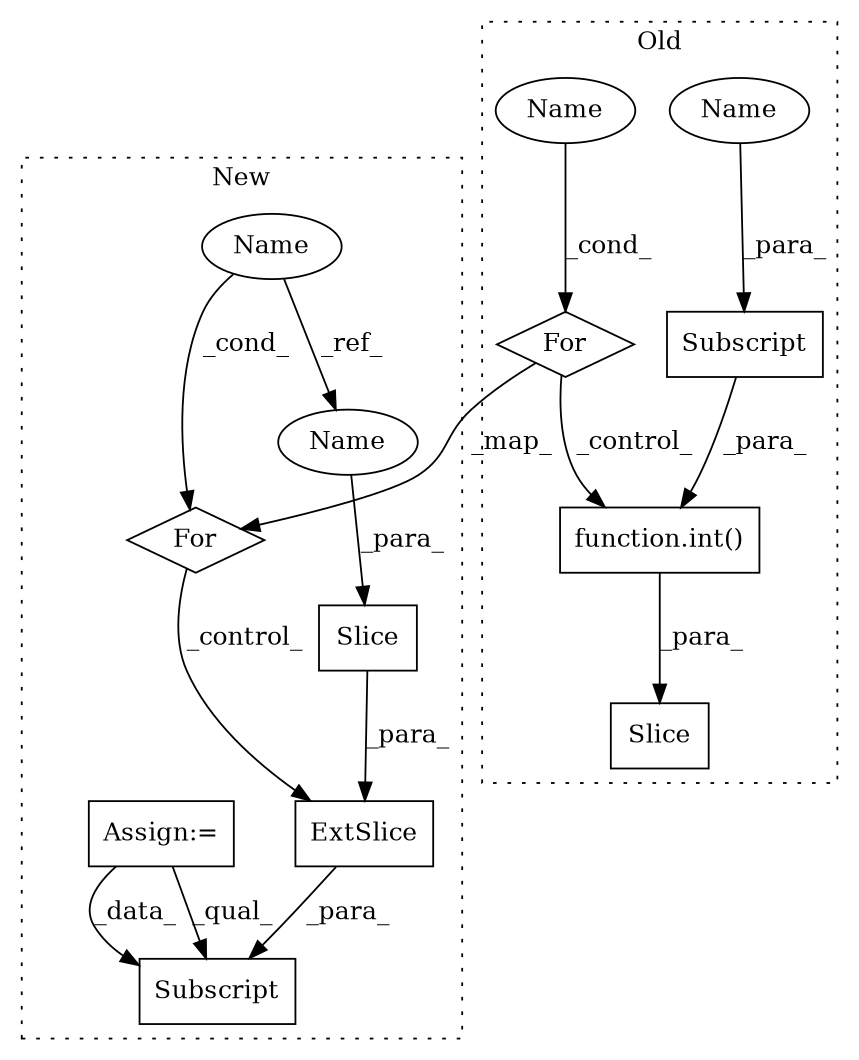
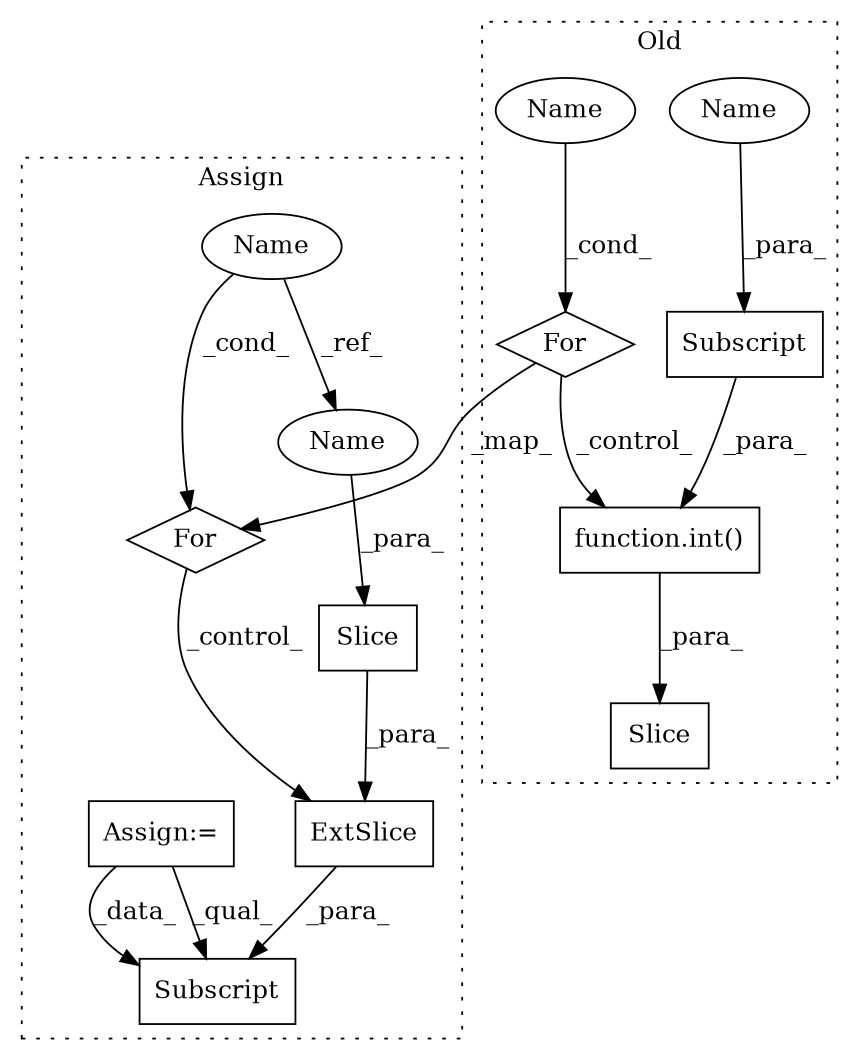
  digraph {
    node [a=87 l=3 s=6471 shape=box]
    n1 [a=80 l=22 label=Slice s=6298]
    n2 [a=75 l="4,1" label="function.int()" s="6298,6318"]
    n3 [a=63 l="16,0" label=Subscript s="6302,0"]
    n4 [a=107 l="4,18" label=For s="6246,6276" shape=diamond]
    n5 [label=Name s=6257 shape=ellipse]
    n6 [l=5 label=Name s=6312 shape=ellipse]
    n7 [a=85 l=4 label=ExtSlice s=6456]
    n8 [a=63 l="20,0" label=Subscript s="6456,0"]
    n9 [a=80 label=Slice]
    n10 [a=107 l="4,18" label=For s="6350,6391" shape=diamond]
    n11 [label=Name s=6364 shape=ellipse]
    n12 [a=68 label="Assign:=" s=6297]
    n13 [label=Name shape=ellipse]
    subgraph cluster_1 {
      label=Old
      style=dotted
      n1
      n2
      n3
      n4
      n5
      n6
    }
    subgraph cluster_2 {
-     label=New
+     label=Assign
      style=dotted
      n7
      n8
      n9
      n10
      n11
      n12
      n13
    }
    n2 -> n1 [label=_para_]
    n3 -> n2 [label=_para_]
    n4 -> n2 [label=_control_]
    n4 -> n10 [label=_map_]
    n5 -> n4 [label=_cond_]
    n6 -> n3 [label=_para_]
    n7 -> n8 [label=_para_]
    n9 -> n7 [label=_para_]
    n10 -> n7 [label=_control_]
    n11 -> n10 [label=_cond_]
    n11 -> n13 [label=_ref_]
    n12 -> n8 [label=_qual_]
    n12 -> n8 [label=_data_]
    n13 -> n9 [label=_para_]
  }
